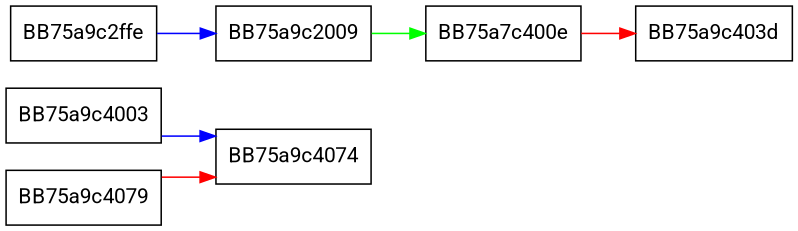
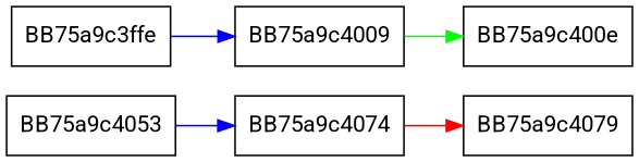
  digraph {
    fontname=Roboto
    rankdir=LR
    splines=ortho
    node [fontname=Roboto shape=box]
    edge [color=blue fontname=Roboto]
-   BB75a9c4053 [label=BB75a9c4003]
+   BB75a9c4053
    BB75a9c4074
-   BB75a9c3ffe [label=BB75a9c2ffe]
-   BB75a9c4009 [label=BB75a9c2009]
+   BB75a9c3ffe
+   BB75a9c4009
    BB75a9c4079
-   BB75a9c400e [label=BB75a7c400e]
-   BB75a9c403d
+   BB75a9c400e
    BB75a9c4053 -> BB75a9c4074
-   BB75a9c4079 -> BB75a9c4074 [color=red]
+   BB75a9c4074 -> BB75a9c4079 [color=red]
    BB75a9c3ffe -> BB75a9c4009
    BB75a9c4009 -> BB75a9c400e [color=green]
-   BB75a9c400e -> BB75a9c403d [color=red]
  }
